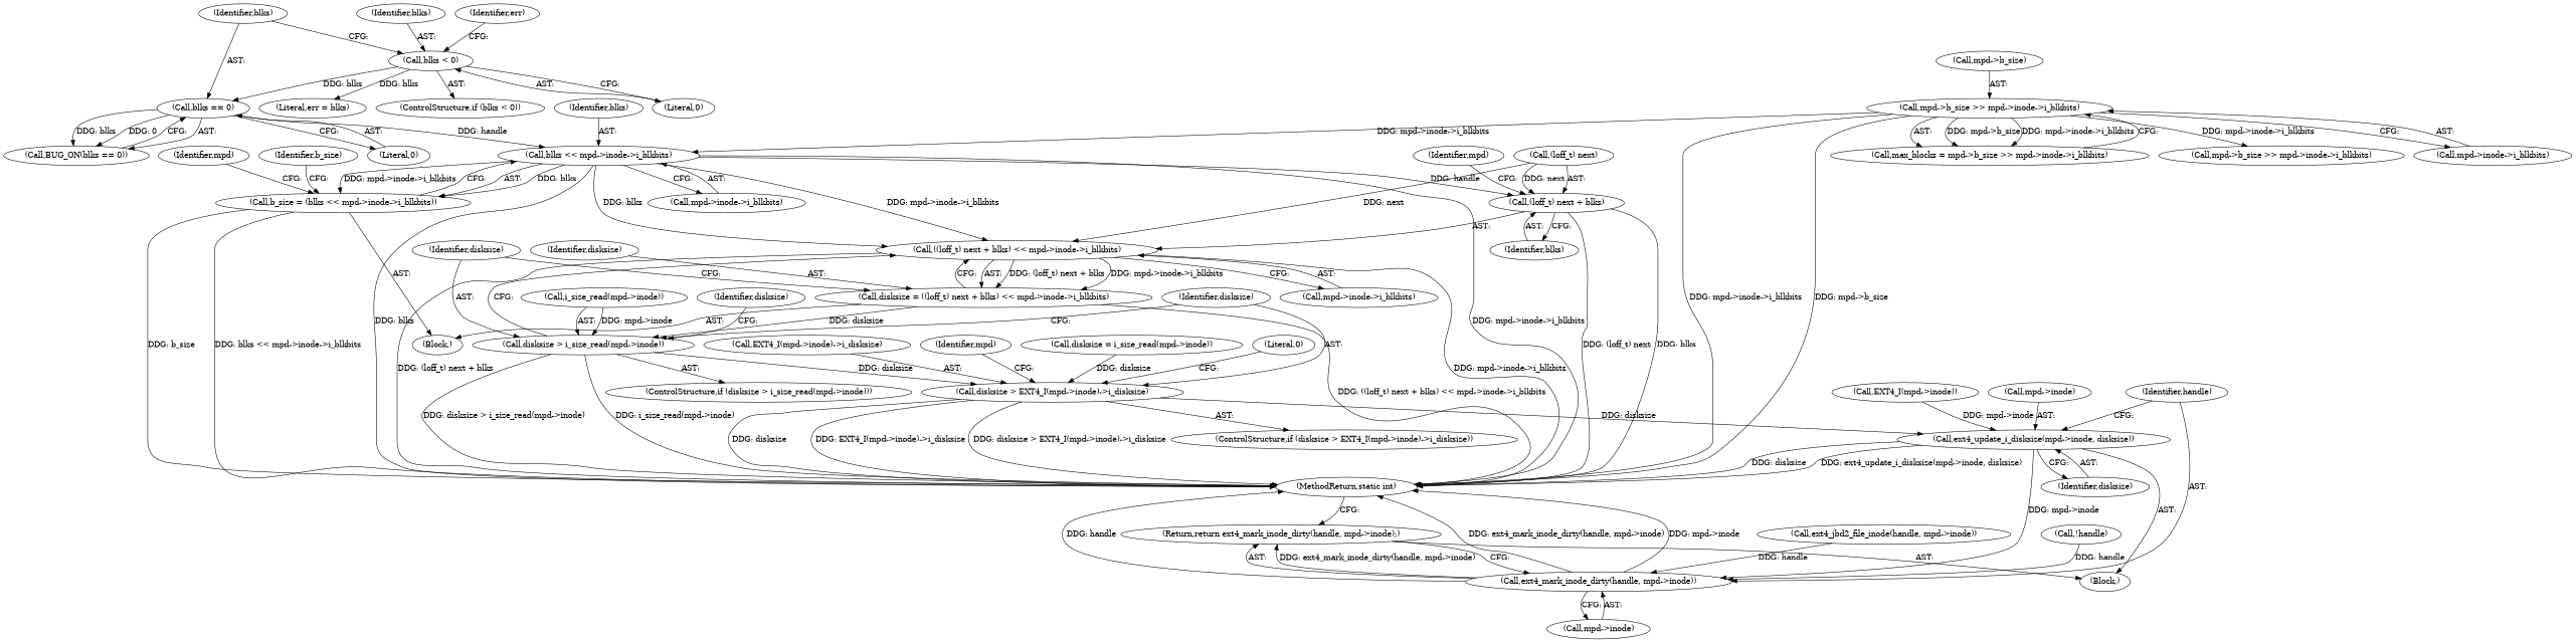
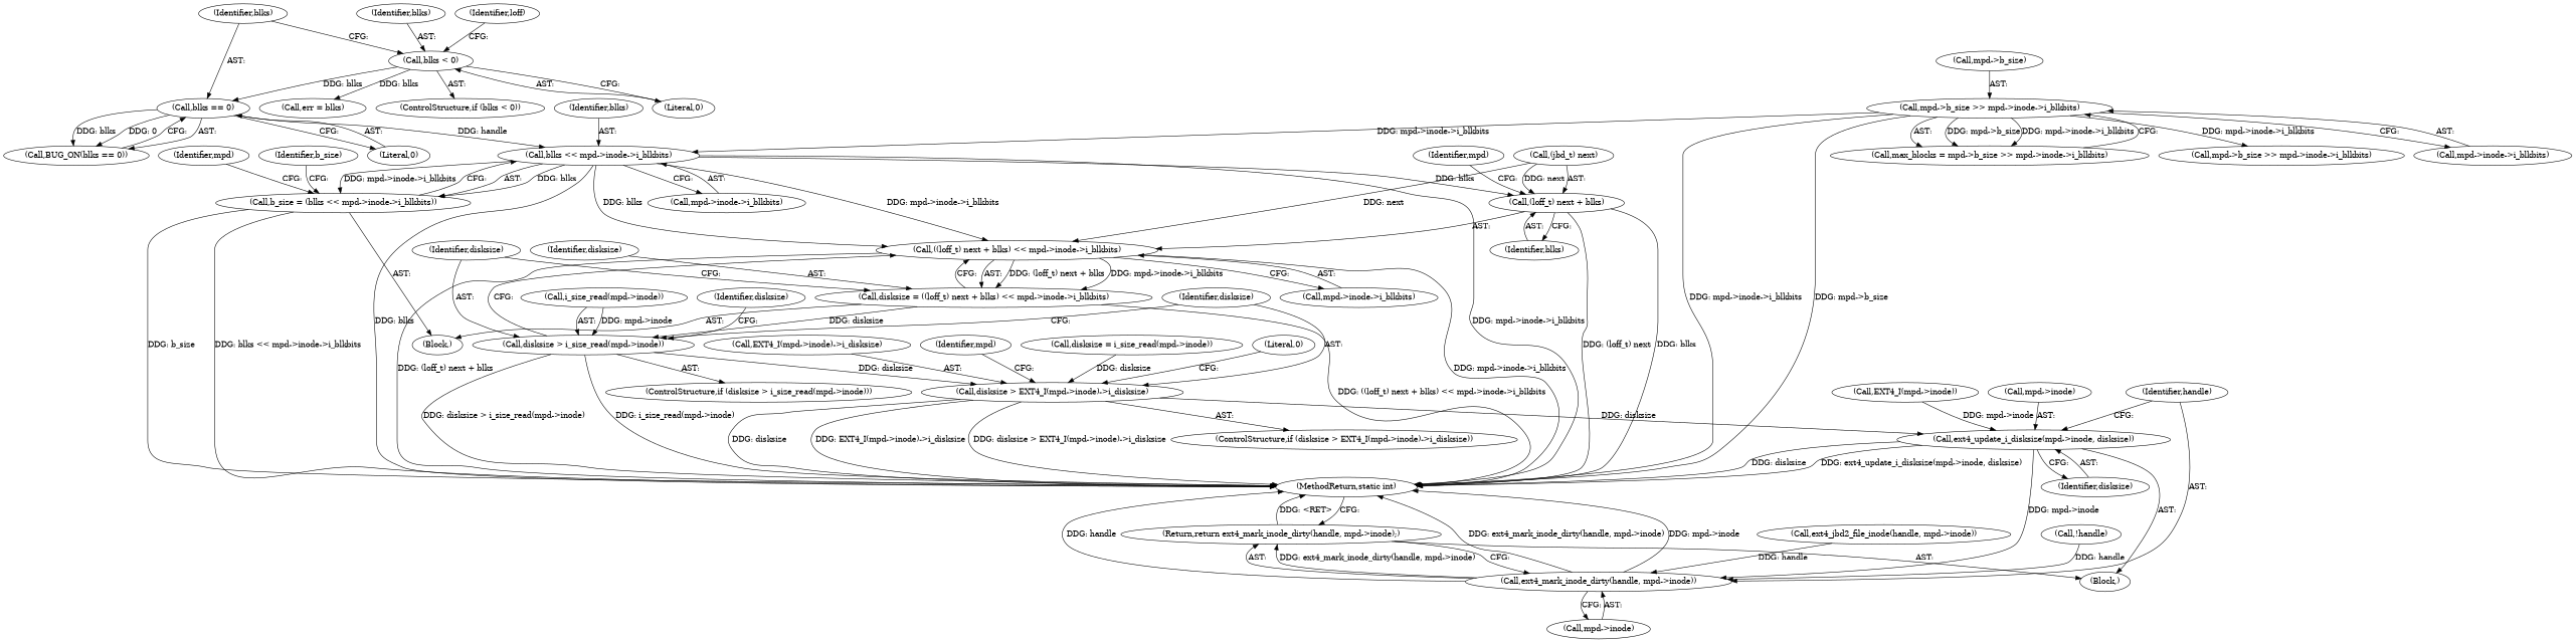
  digraph {
    n1 [label="(Call,blks << mpd->inode->i_blkbits)"]
    n2 [label="(Call,b_size = (blks << mpd->inode->i_blkbits))"]
    n3 [label="(Call,((loff_t) next + blks) << mpd->inode->i_blkbits)"]
    n4 [label="(Call,(loff_t) next + blks)"]
    n5 [label="(Call,mpd->inode->i_blkbits)"]
    n6 [label="(MethodReturn,static int)"]
    n7 [label="(Block,)"]
    n8 [label="(Call,disksize = ((loff_t) next + blks) << mpd->inode->i_blkbits)"]
    n9 [label="(Call,mpd->inode->i_blkbits)"]
    n10 [label="(Identifier,blks)"]
    n11 [label="(Return,return ext4_mark_inode_dirty(handle, mpd->inode);)"]
    n12 [label="(Call,blks == 0)"]
    n13 [label="(Call,BUG_ON(blks == 0))"]
    n14 [label="(Literal,0)"]
    n15 [label="(Call,blks < 0)"]
-   n16 [label="(Literal,err = blks)"]
+   n16 [label="(Call,err = blks)"]
    n17 [label="(ControlStructure,if (blks < 0))"]
    n18 [label="(Literal,0)"]
    n19 [label="(Call,mpd->b_size >> mpd->inode->i_blkbits)"]
    n20 [label="(Call,mpd->b_size >> mpd->inode->i_blkbits)"]
    n21 [label="(Call,mpd->inode->i_blkbits)"]
    n22 [label="(Call,max_blocks = mpd->b_size >> mpd->inode->i_blkbits)"]
    n23 [label="(Call,disksize > i_size_read(mpd->inode))"]
    n24 [label="(Call,disksize > EXT4_I(mpd->inode)->i_disksize)"]
    n25 [label="(ControlStructure,if (disksize > i_size_read(mpd->inode)))"]
    n26 [label="(Call,ext4_update_i_disksize(mpd->inode, disksize))"]
    n27 [label="(ControlStructure,if (disksize > EXT4_I(mpd->inode)->i_disksize))"]
    n28 [label="(Call,i_size_read(mpd->inode))"]
    n29 [label="(Call,ext4_mark_inode_dirty(handle, mpd->inode))"]
    n30 [label="(Block,)"]
    n31 [label="(Identifier,disksize)"]
    n32 [label="(Call,EXT4_I(mpd->inode)->i_disksize)"]
    n33 [label="(Call,mpd->inode)"]
    n34 [label="(Call,mpd->inode)"]
    n35 [label="(Call,EXT4_I(mpd->inode))"]
    n36 [label="(Call,ext4_jbd2_file_inode(handle, mpd->inode))"]
-   n37 [label="(Identifier,err)"]
+   n37 [label="(Identifier,loff)"]
    n38 [label="(Identifier,mpd)"]
    n39 [label="(Call,disksize = i_size_read(mpd->inode))"]
    n40 [label="(Literal,0)"]
    n41 [label="(Identifier,blks)"]
    n42 [label="(Identifier,b_size)"]
-   n43 [label="(Call,(loff_t) next)"]
+   n43 [label="(Call,(jbd_t) next)"]
    n44 [label="(Identifier,disksize)"]
    n45 [label="(Identifier,blks)"]
    n46 [label="(Identifier,mpd)"]
    n47 [label="(Identifier,disksize)"]
    n48 [label="(Identifier,mpd)"]
    n49 [label="(Identifier,disksize)"]
    n50 [label="(Identifier,handle)"]
    n51 [label="(Identifier,disksize)"]
    n52 [label="(Identifier,blks)"]
    n53 [label="(Call,!handle)"]
    n54 [label="(Call,mpd->b_size)"]
    n1 -> n2 [label="AST: "]
    n1 -> n2 [label="DDG: blks"]
    n1 -> n2 [label="DDG: mpd->inode->i_blkbits"]
    n1 -> n3 [label="DDG: blks"]
    n1 -> n3 [label="DDG: mpd->inode->i_blkbits"]
-   n1 -> n4 [label="DDG: handle"]
+   n1 -> n4 [label="DDG: blks"]
    n1 -> n5 [label="CFG: "]
    n1 -> n6 [label="DDG: blks"]
    n1 -> n6 [label="DDG: mpd->inode->i_blkbits"]
    n2 -> n1 [label="CFG: "]
    n2 -> n6 [label="DDG: b_size"]
    n2 -> n6 [label="DDG: blks << mpd->inode->i_blkbits"]
    n2 -> n7 [label="AST: "]
    n3 -> n6 [label="DDG: mpd->inode->i_blkbits"]
    n3 -> n6 [label="DDG: (loff_t) next + blks"]
    n3 -> n8 [label="AST: "]
    n3 -> n8 [label="DDG: (loff_t) next + blks"]
    n3 -> n8 [label="DDG: mpd->inode->i_blkbits"]
    n3 -> n9 [label="CFG: "]
    n4 -> n3 [label="AST: "]
    n4 -> n6 [label="DDG: blks"]
    n4 -> n6 [label="DDG: (loff_t) next"]
    n4 -> n10 [label="CFG: "]
    n5 -> n1 [label="AST: "]
    n6 -> n11 [label="CFG: "]
    n8 -> n3 [label="CFG: "]
    n8 -> n6 [label="DDG: ((loff_t) next + blks) << mpd->inode->i_blkbits"]
    n8 -> n7 [label="AST: "]
    n8 -> n23 [label="DDG: disksize"]
    n9 -> n3 [label="AST: "]
    n10 -> n4 [label="AST: "]
+   n11 -> n6 [label="DDG: <RET>"]
    n11 -> n29 [label="CFG: "]
    n11 -> n30 [label="AST: "]
    n12 -> n1 [label="DDG: handle"]
    n12 -> n13 [label="AST: "]
    n12 -> n13 [label="DDG: blks"]
    n12 -> n13 [label="DDG: 0"]
    n12 -> n14 [label="CFG: "]
    n13 -> n12 [label="CFG: "]
    n14 -> n12 [label="AST: "]
    n15 -> n12 [label="DDG: blks"]
    n15 -> n16 [label="DDG: blks"]
    n15 -> n17 [label="AST: "]
    n15 -> n18 [label="CFG: "]
    n18 -> n15 [label="AST: "]
    n19 -> n1 [label="DDG: mpd->inode->i_blkbits"]
    n19 -> n6 [label="DDG: mpd->inode->i_blkbits"]
    n19 -> n6 [label="DDG: mpd->b_size"]
    n19 -> n20 [label="DDG: mpd->inode->i_blkbits"]
    n19 -> n21 [label="CFG: "]
    n19 -> n22 [label="AST: "]
    n19 -> n22 [label="DDG: mpd->b_size"]
    n19 -> n22 [label="DDG: mpd->inode->i_blkbits"]
    n21 -> n19 [label="AST: "]
    n22 -> n19 [label="CFG: "]
    n23 -> n3 [label="CFG: "]
    n23 -> n6 [label="DDG: disksize > i_size_read(mpd->inode)"]
    n23 -> n6 [label="DDG: i_size_read(mpd->inode)"]
    n23 -> n24 [label="DDG: disksize"]
    n23 -> n25 [label="AST: "]
    n24 -> n6 [label="DDG: disksize > EXT4_I(mpd->inode)->i_disksize"]
    n24 -> n6 [label="DDG: disksize"]
    n24 -> n6 [label="DDG: EXT4_I(mpd->inode)->i_disksize"]
    n24 -> n26 [label="DDG: disksize"]
    n24 -> n27 [label="AST: "]
    n26 -> n6 [label="DDG: ext4_update_i_disksize(mpd->inode, disksize)"]
    n26 -> n6 [label="DDG: disksize"]
    n26 -> n29 [label="DDG: mpd->inode"]
    n26 -> n30 [label="AST: "]
    n26 -> n31 [label="CFG: "]
    n28 -> n23 [label="AST: "]
    n28 -> n23 [label="DDG: mpd->inode"]
    n29 -> n6 [label="DDG: ext4_mark_inode_dirty(handle, mpd->inode)"]
    n29 -> n6 [label="DDG: mpd->inode"]
    n29 -> n6 [label="DDG: handle"]
    n29 -> n11 [label="AST: "]
    n29 -> n11 [label="DDG: ext4_mark_inode_dirty(handle, mpd->inode)"]
    n29 -> n33 [label="CFG: "]
    n31 -> n26 [label="AST: "]
    n32 -> n24 [label="AST: "]
    n33 -> n29 [label="AST: "]
    n34 -> n26 [label="AST: "]
    n35 -> n26 [label="DDG: mpd->inode"]
    n36 -> n29 [label="DDG: handle"]
    n37 -> n15 [label="CFG: "]
    n38 -> n24 [label="CFG: "]
    n39 -> n24 [label="DDG: disksize"]
    n40 -> n24 [label="CFG: "]
    n41 -> n12 [label="AST: "]
    n41 -> n15 [label="CFG: "]
    n42 -> n2 [label="CFG: "]
    n43 -> n3 [label="DDG: next"]
    n43 -> n4 [label="AST: "]
    n43 -> n4 [label="DDG: next"]
    n44 -> n8 [label="CFG: "]
    n44 -> n23 [label="AST: "]
    n45 -> n15 [label="AST: "]
    n46 -> n2 [label="CFG: "]
    n47 -> n23 [label="CFG: "]
    n48 -> n4 [label="CFG: "]
    n49 -> n23 [label="CFG: "]
    n49 -> n24 [label="AST: "]
    n50 -> n26 [label="CFG: "]
    n50 -> n29 [label="AST: "]
    n51 -> n8 [label="AST: "]
    n52 -> n1 [label="AST: "]
    n53 -> n29 [label="DDG: handle"]
    n54 -> n19 [label="AST: "]
  }
